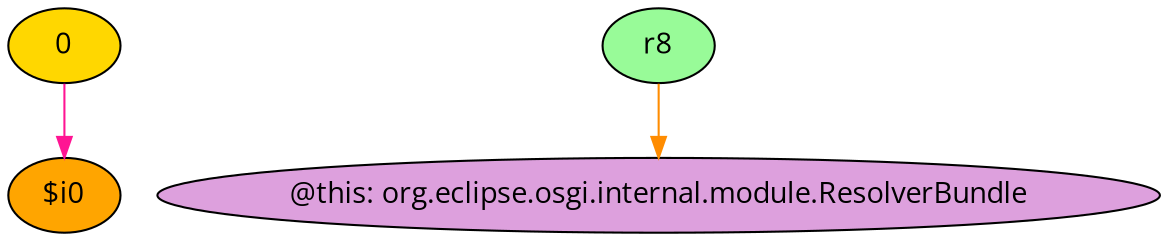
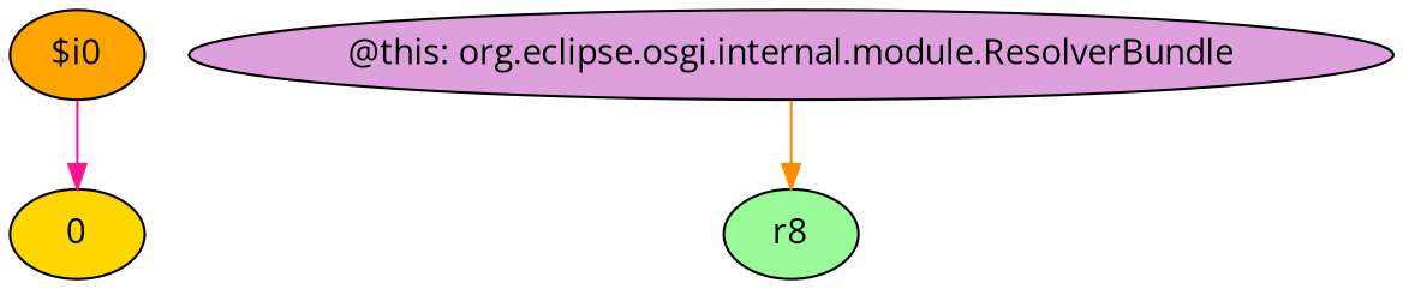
  digraph {
    fontname="Open Sans"
    node [fontname="Open Sans" style=filled]
    edge [fontname="Open Sans"]
    n1 [fillcolor=gold label=0]
    n2 [fillcolor=orange label="$i0"]
    n3 [fillcolor=plum label="@this: org.eclipse.osgi.internal.module.ResolverBundle"]
    n4 [fillcolor=palegreen label=r8]
-   n1 -> n2 [color=deeppink]
-   n4 -> n3 [color=darkorange]
+   n2 -> n1 [color=deeppink]
+   n3 -> n4 [color=darkorange]
  }
